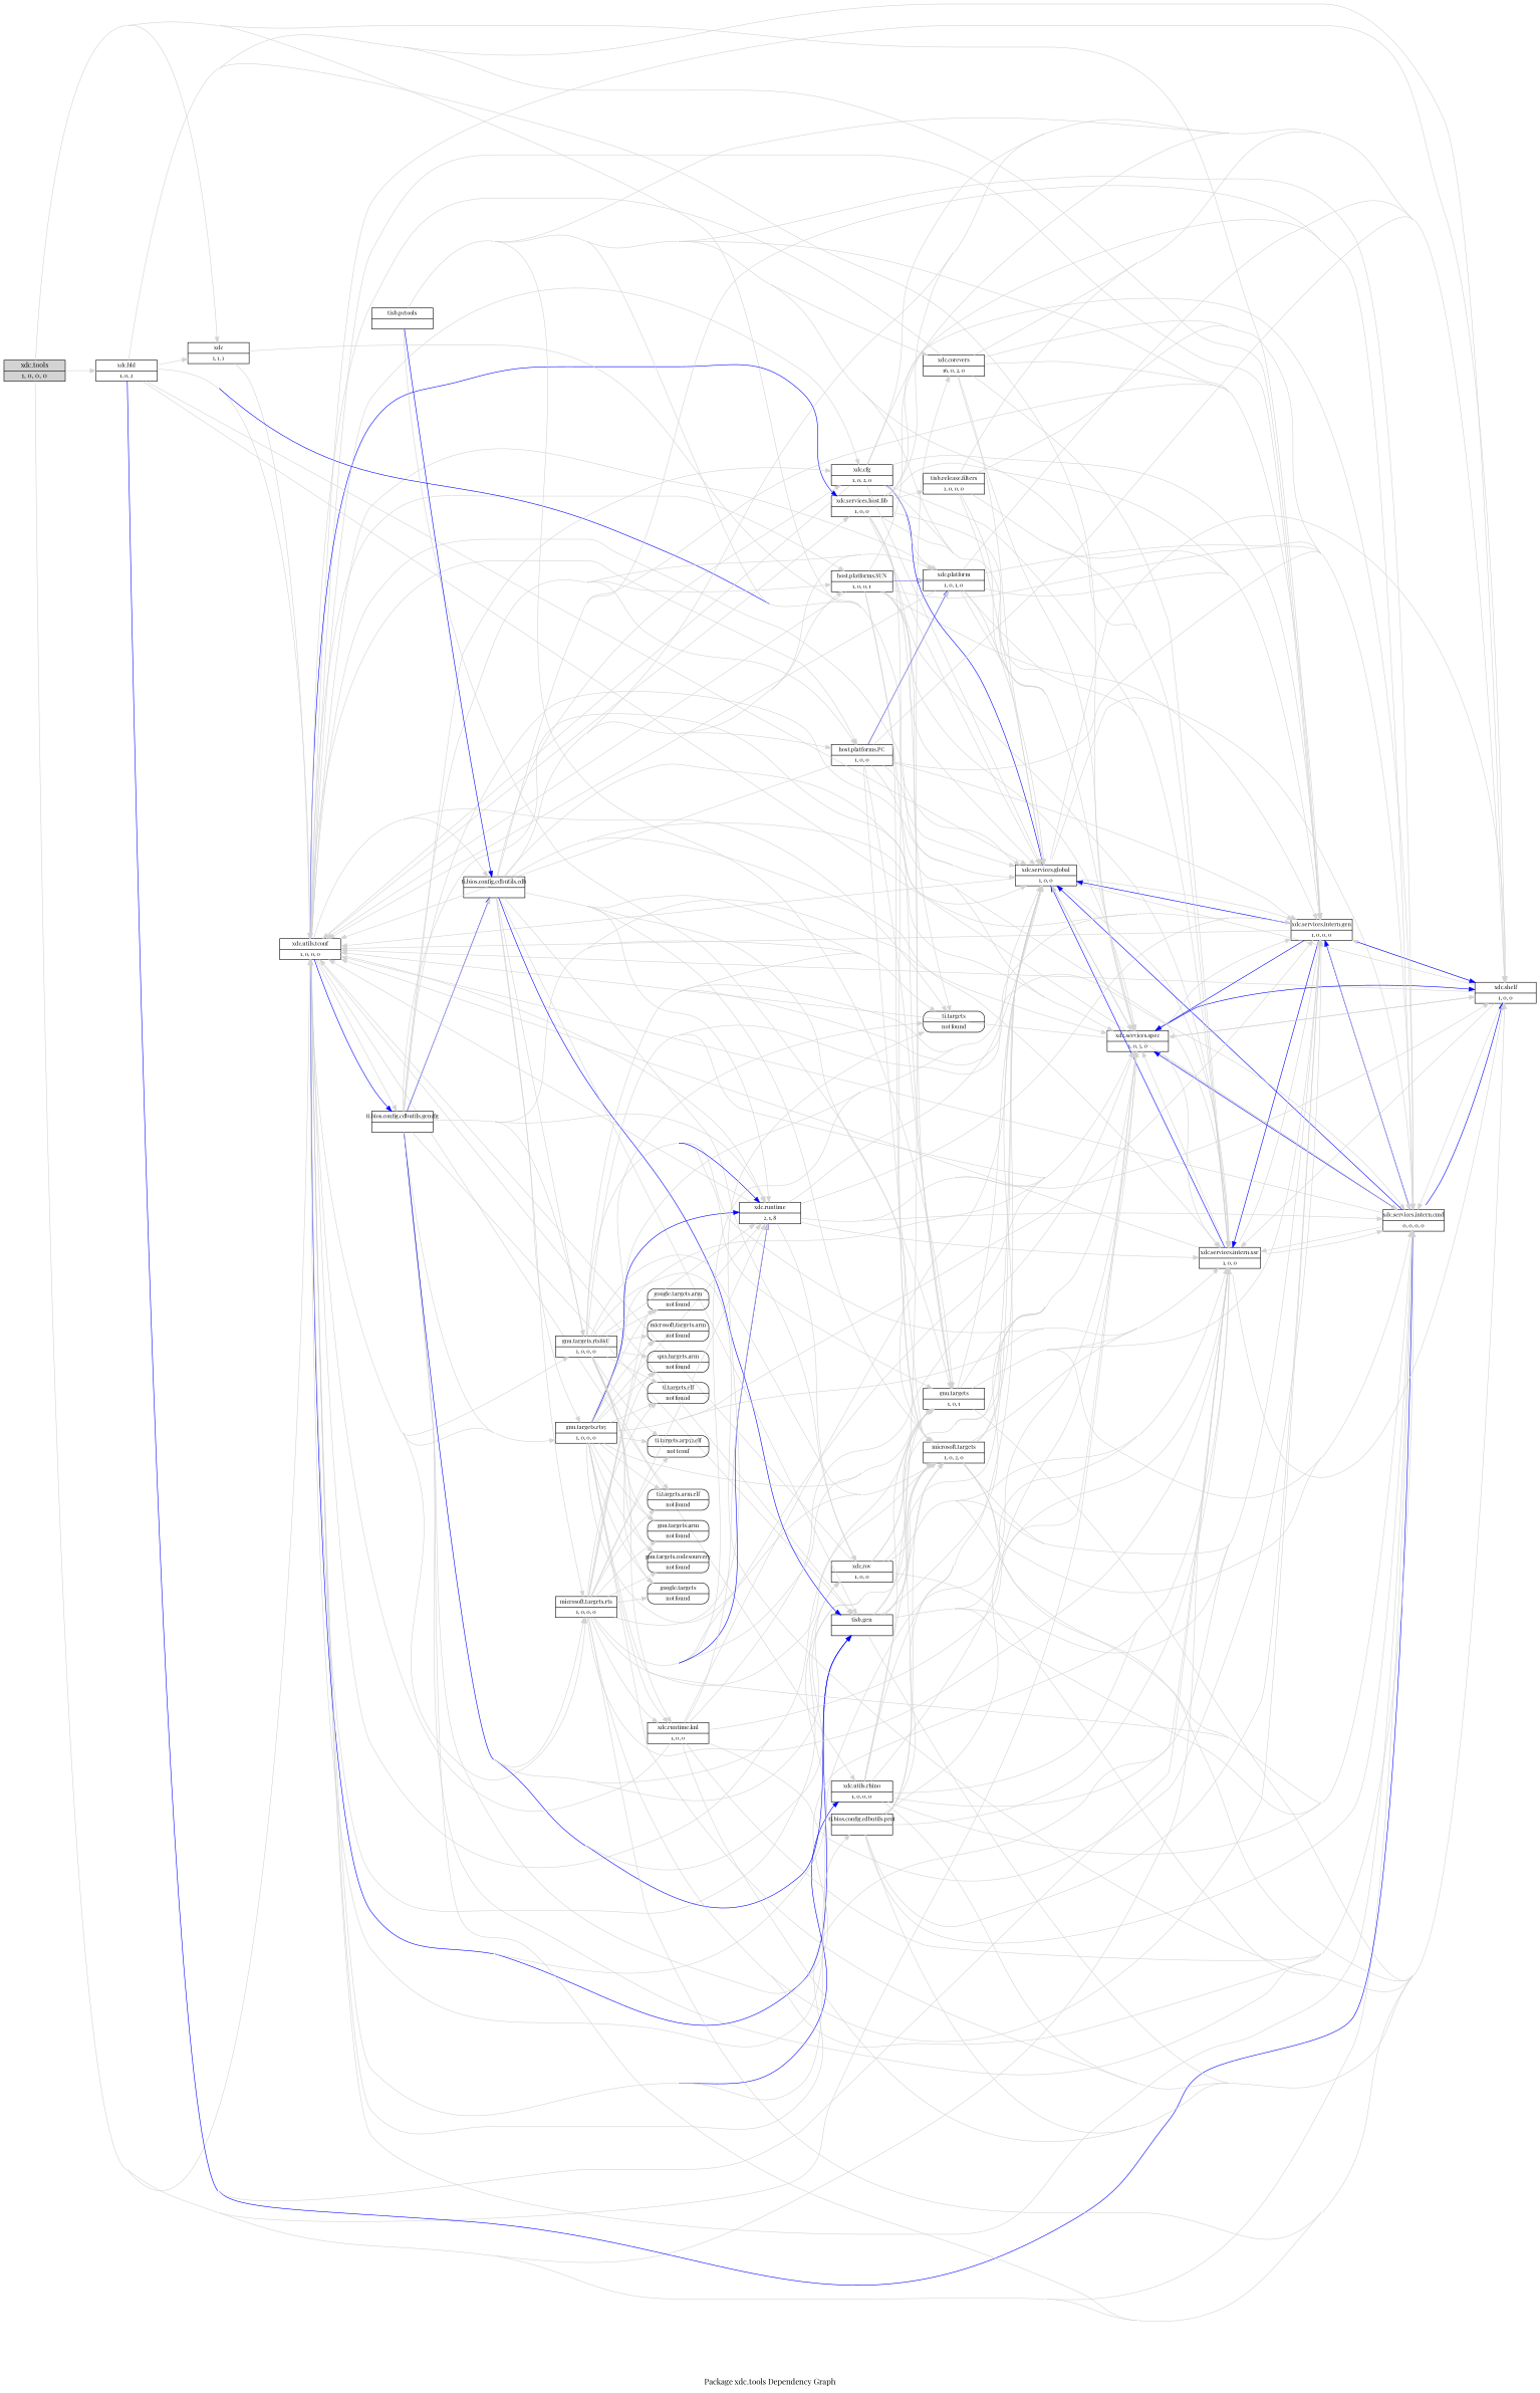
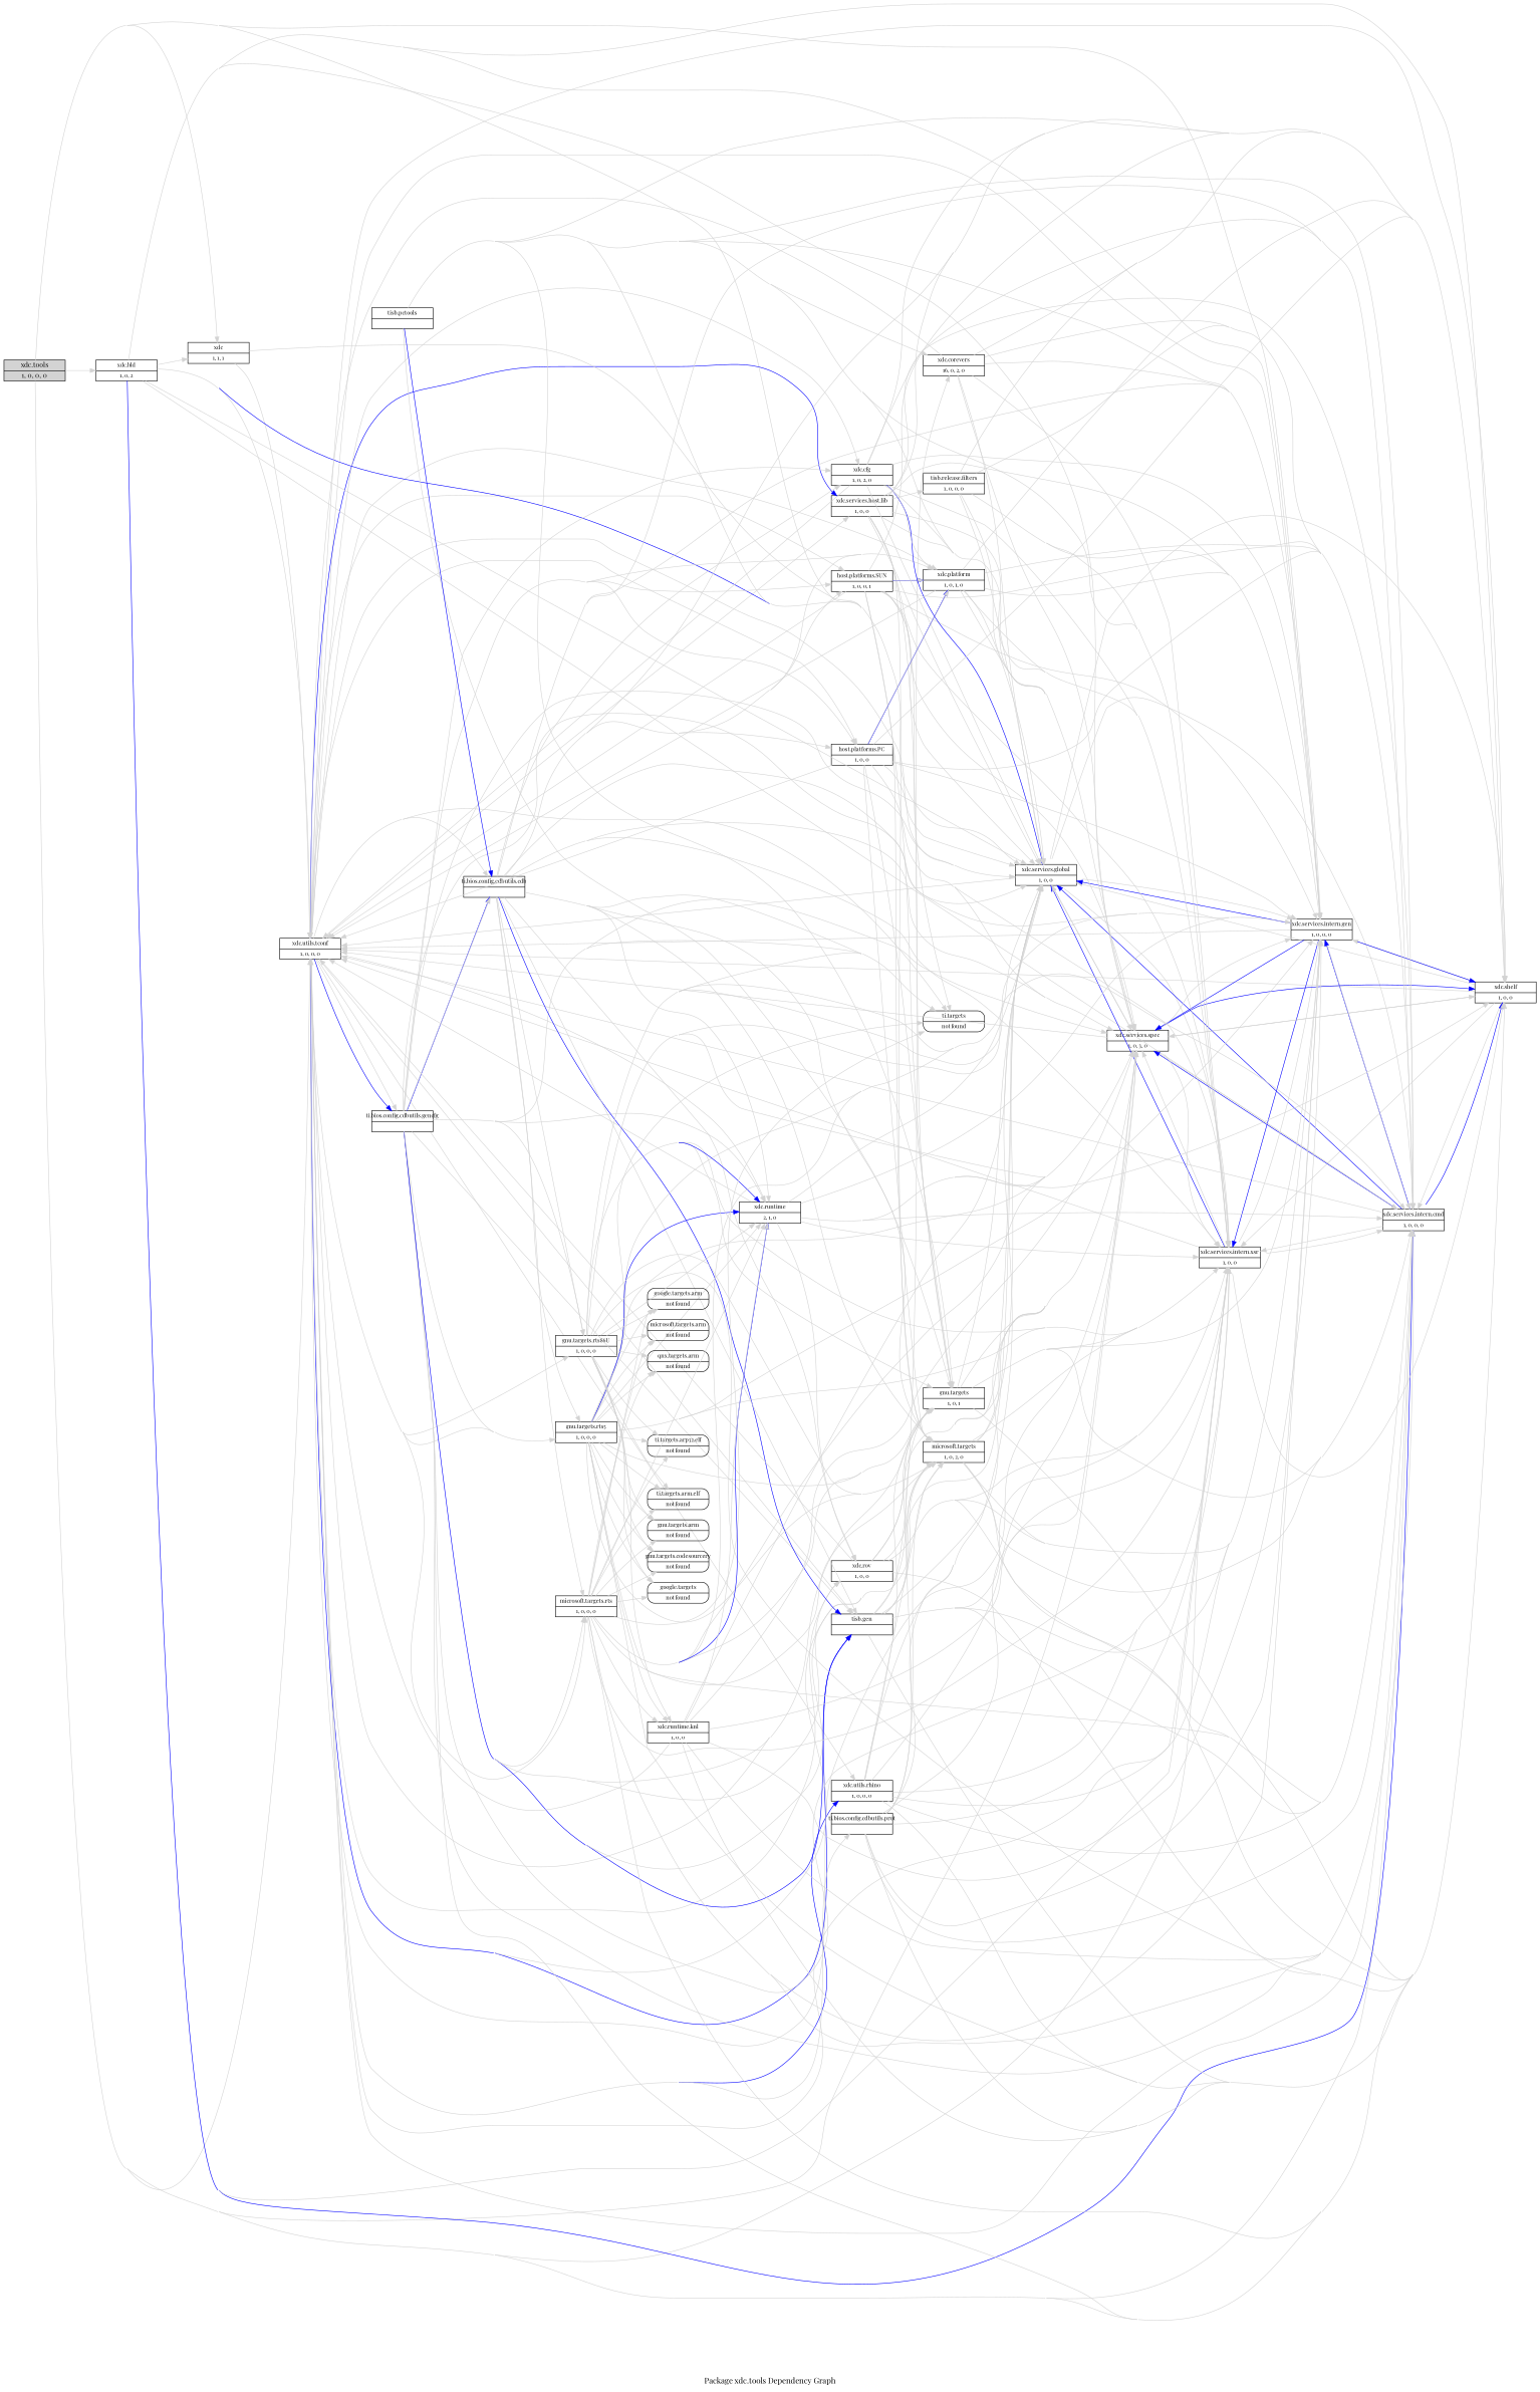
  digraph {
    concentrate=true
    fontname="Playfair Display"
    label="\nPackage xdc.tools Dependency Graph"
    rankdir=LR
    ranksep=.75
    node [color=black fillcolor=white fixedsize=true font=Helvetica fontname="Playfair Display" fontsize=10 shape=record style=filled]
    edge [color=lightgrey fontname="Playfair Display" style=solid]
    n1 [fillcolor=lightgrey fontsize=12 label="xdc.tools|1, 0, 0, 0" width=1.5]
    n2 [label="xdc.utils.tconf|1, 0, 0, 0" width=1.5]
    n3 [label="xdc|1, 1, 1" width=1.5]
    n4 [label="xdc.services.global|1, 0, 0" width=1.5]
    n5 [label="xdc.bld|1, 0, 2" width=1.5]
    n6 [label="xdc.shelf|1, 0, 0" width=1.5]
-   n7 [label="xdc.services.intern.cmd|0, 0, 0, 0" width=1.5]
+   n7 [label="xdc.services.intern.cmd|1, 0, 0, 0" width=1.5]
    n8 [label="xdc.services.intern.gen|1, 0, 0, 0" width=1.5]
    n9 [label="xdc.services.intern.xsr|1, 0, 0" width=1.5]
    n10 [label="xdc.services.spec|1, 0, 3, 0" width=1.5]
    n11 [label="xdc.utils.rhino|1, 0, 0, 0" width=1.5]
    n12 [label="xdc.services.host.lib|1, 0, 0" width=1.5]
    n13 [label="ti.bios.config.cdbutils.gencfg|" width=1.5]
    n14 [label="tisb.gen|" width=1.5]
    n15 [label="gnu.targets|1, 0, 1" width=1.5]
    n16 [label="microsoft.targets|1, 0, 2, 0" width=1.5]
    n17 [label="ti.targets|not found" style=rounded width=1.5]
    n18 [label="ti.bios.config.cdbutils.prot|" width=1.5]
    n19 [label="ti.bios.config.cdbutils.cdb|" width=1.5]
    n20 [label="host.platforms.SUN|1, 0, 0, 1" width=1.5]
    n21 [label="xdc.cfg|1, 0, 2, 0" width=1.5]
    n22 [label="xdc.platform|1, 0, 1, 0" width=1.5]
    n23 [label="xdc.rov|1, 0, 0" width=1.5]
-   n24 [label="xdc.runtime|2, 1, 8" width=1.5]
+   n24 [label="xdc.runtime|2, 1, 0" width=1.5]
    n25 [label="gnu.targets.rts5|1, 0, 0, 0" width=1.5]
    n26 [label="host.platforms.PC|1, 0, 0" width=1.5]
    n27 [label="gnu.targets.rts86U|1, 0, 0, 0" width=1.5]
    n28 [label="microsoft.targets.rts|1, 0, 0, 0" width=1.5]
    n29 [label="tisb.release.filters|1, 0, 0, 0" width=1.5]
    n30 [label="xdc.corevers|16, 0, 2, 0" width=1.5]
-   n31 [label="ti.targets.elf|not found" style=rounded width=1.5]
-   n32 [label="ti.targets.arp32.elf|not tconf" style=rounded width=1.5]
+   n32 [label="ti.targets.arp32.elf|not found" style=rounded width=1.5]
    n33 [label="ti.targets.arm.elf|not found" style=rounded width=1.5]
    n34 [label="gnu.targets.arm|not found" style=rounded width=1.5]
    n35 [label="gnu.targets.codesourcery|not found" style=rounded width=1.5]
    n36 [label="google.targets|not found" style=rounded width=1.5]
    n37 [label="google.targets.arm|not found" style=rounded width=1.5]
    n38 [label="microsoft.targets.arm|not found" style=rounded width=1.5]
    n39 [label="qnx.targets.arm|not found" style=rounded width=1.5]
    n40 [label="xdc.runtime.knl|1, 0, 0" width=1.5]
    n41 [label="tisb.pctools|" width=1.5]
    n1 -> n2
    n1 -> n3
    n1 -> n4
    n1 -> n5
    n1 -> n6
    n1 -> n7
    n1 -> n8
    n1 -> n9
    n1 -> n10
    n2 -> n4
    n2 -> n6
    n2 -> n7
    n2 -> n8
    n2 -> n9
    n2 -> n10
    n2 -> n11 [color=blue]
    n2 -> n11
    n2 -> n12 [color=blue]
    n2 -> n12
    n2 -> n13 [color=blue]
    n2 -> n13
    n2 -> n14 [color=blue]
    n2 -> n14
    n2 -> n15
    n2 -> n16
    n2 -> n17
    n2 -> n18
    n2 -> n19
    n2 -> n20
    n2 -> n21
    n2 -> n22
    n2 -> n23
    n2 -> n24
    n2 -> n25
    n2 -> n26
    n2 -> n27
    n2 -> n28
    n3 -> n2
    n3 -> n4
    n4 -> n2
    n4 -> n6
    n4 -> n7
    n4 -> n8
    n4 -> n9
    n4 -> n10
    n5 -> n2
    n5 -> n3
    n5 -> n4 [color=blue]
    n5 -> n4
    n5 -> n6
    n5 -> n7 [color=blue]
    n5 -> n7
    n5 -> n8
    n5 -> n9
    n5 -> n10
    n6 -> n2
    n6 -> n4
    n6 -> n7
    n6 -> n8
    n6 -> n9
    n6 -> n10
    n7 -> n2
    n7 -> n4 [color=blue]
    n7 -> n4
    n7 -> n6 [color=blue]
    n7 -> n6
    n7 -> n8 [color=blue]
    n7 -> n8
    n7 -> n9
    n7 -> n10 [color=blue]
    n7 -> n10
    n8 -> n2
    n8 -> n4 [color=blue]
    n8 -> n4
    n8 -> n6 [color=blue]
    n8 -> n6
    n8 -> n7
    n8 -> n9 [color=blue]
    n8 -> n9
    n8 -> n10 [color=blue]
    n8 -> n10
    n9 -> n2
    n9 -> n4 [color=blue]
    n9 -> n4
    n9 -> n6
    n9 -> n7
    n9 -> n8
    n9 -> n10
    n10 -> n2
    n10 -> n4
    n10 -> n6 [color=blue]
    n10 -> n6
    n10 -> n7
    n10 -> n8
    n10 -> n9
    n11 -> n4
    n11 -> n6
    n11 -> n7
    n11 -> n8
    n11 -> n9
    n11 -> n10
    n11 -> n15
    n11 -> n16
    n12 -> n4
    n12 -> n6
    n12 -> n7
    n12 -> n8
    n12 -> n9
    n12 -> n10
    n12 -> n15
    n12 -> n16
    n12 -> n17
    n12 -> n29
    n13 -> n4
    n13 -> n6
    n13 -> n7
    n13 -> n8
    n13 -> n9
    n13 -> n10
    n13 -> n14 [color=blue]
    n13 -> n14
    n13 -> n15
    n13 -> n16
    n13 -> n17
    n13 -> n19 [color=blue]
    n13 -> n19
    n13 -> n20
    n13 -> n21
    n13 -> n22
    n13 -> n23
    n13 -> n24
    n13 -> n25
    n13 -> n26
    n13 -> n27
    n13 -> n28
    n14 -> n4
    n14 -> n6
    n14 -> n7
    n14 -> n8
    n14 -> n9
    n14 -> n10
    n14 -> n15
    n14 -> n16
    n14 -> n30
    n15 -> n4
    n15 -> n6
    n15 -> n7
    n15 -> n8
    n15 -> n9
    n15 -> n10
    n16 -> n4
    n16 -> n6
    n16 -> n7
    n16 -> n8
    n16 -> n9
    n16 -> n10
    n18 -> n4
    n18 -> n6
    n18 -> n7
    n18 -> n8
    n18 -> n9
    n18 -> n10
    n18 -> n15
    n18 -> n16
    n19 -> n4
    n19 -> n6
    n19 -> n7
    n19 -> n8
    n19 -> n9
    n19 -> n10
    n19 -> n14 [color=blue]
    n19 -> n14
    n19 -> n15
    n19 -> n16
    n19 -> n17
    n19 -> n20
    n19 -> n21
    n19 -> n22
    n19 -> n23
    n19 -> n24
    n19 -> n25
    n19 -> n26
    n19 -> n27
    n19 -> n28
    n20 -> n2
    n20 -> n4
    n20 -> n6
    n20 -> n7
    n20 -> n8
    n20 -> n9
    n20 -> n10
    n20 -> n15
    n20 -> n16
    n20 -> n22 [color=blue]
    n20 -> n22
    n21 -> n2
    n21 -> n4 [color=blue]
    n21 -> n4
    n21 -> n6
    n21 -> n7
    n21 -> n8
    n21 -> n9
    n21 -> n10
    n21 -> n22
    n22 -> n2
    n22 -> n4
    n22 -> n6
    n22 -> n7
    n22 -> n8
    n22 -> n9
    n22 -> n10
    n23 -> n2
    n23 -> n4
    n23 -> n6
    n23 -> n7
    n23 -> n8
    n23 -> n9
    n23 -> n10
    n23 -> n15
    n23 -> n16
    n24 -> n2
    n24 -> n4
    n24 -> n6
    n24 -> n7
    n24 -> n8
    n24 -> n9
    n24 -> n10
    n24 -> n23
    n25 -> n4
    n25 -> n6
    n25 -> n7
    n25 -> n8
    n25 -> n9
    n25 -> n10
    n25 -> n15
    n25 -> n16
    n25 -> n17
    n25 -> n24 [color=blue]
    n25 -> n24
-   n25 -> n31
    n25 -> n32
    n25 -> n33
    n25 -> n34
    n25 -> n35
    n25 -> n36
    n25 -> n37
    n25 -> n38
    n25 -> n39
    n25 -> n40
    n26 -> n2
    n26 -> n4
    n26 -> n6
    n26 -> n7
    n26 -> n8
    n26 -> n9
    n26 -> n10
    n26 -> n15
    n26 -> n16
    n26 -> n22 [color=blue]
    n26 -> n22
    n27 -> n4
    n27 -> n6
    n27 -> n7
    n27 -> n8
    n27 -> n9
    n27 -> n10
    n27 -> n15
    n27 -> n16
    n27 -> n17
    n27 -> n24 [color=blue]
    n27 -> n24
-   n27 -> n31
    n27 -> n32
    n27 -> n33
    n27 -> n34
    n27 -> n35
    n27 -> n36
    n27 -> n37
    n27 -> n38
    n27 -> n39
    n27 -> n40
    n28 -> n4
    n28 -> n6
    n28 -> n7
    n28 -> n8
    n28 -> n9
    n28 -> n10
    n28 -> n15
    n28 -> n16
    n28 -> n17
    n28 -> n24 [color=blue]
    n28 -> n24
-   n28 -> n31
    n28 -> n32
    n28 -> n33
    n28 -> n34
    n28 -> n35
    n28 -> n36
    n28 -> n37
    n28 -> n38
    n28 -> n39
    n28 -> n40
    n29 -> n4
    n29 -> n6
    n29 -> n7
    n29 -> n8
    n29 -> n9
    n29 -> n10
    n30 -> n2
    n30 -> n4
    n30 -> n6
    n30 -> n7
    n30 -> n8
    n30 -> n9
    n30 -> n10
    n40 -> n2
    n40 -> n4
    n40 -> n6
    n40 -> n7
    n40 -> n8
    n40 -> n9
    n40 -> n10
    n40 -> n24
    n41 -> n4
    n41 -> n6
    n41 -> n7
    n41 -> n8
    n41 -> n9
    n41 -> n10
    n41 -> n15
    n41 -> n16
    n41 -> n19 [color=blue]
    n41 -> n30
  }
